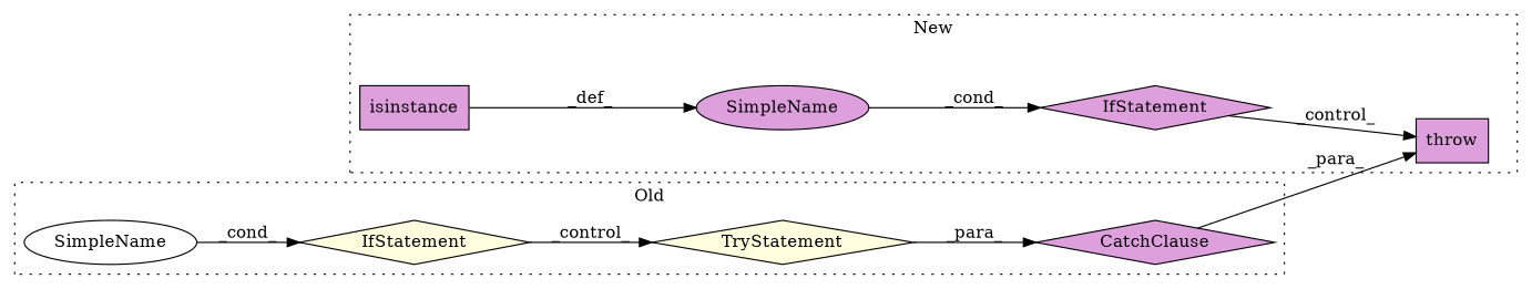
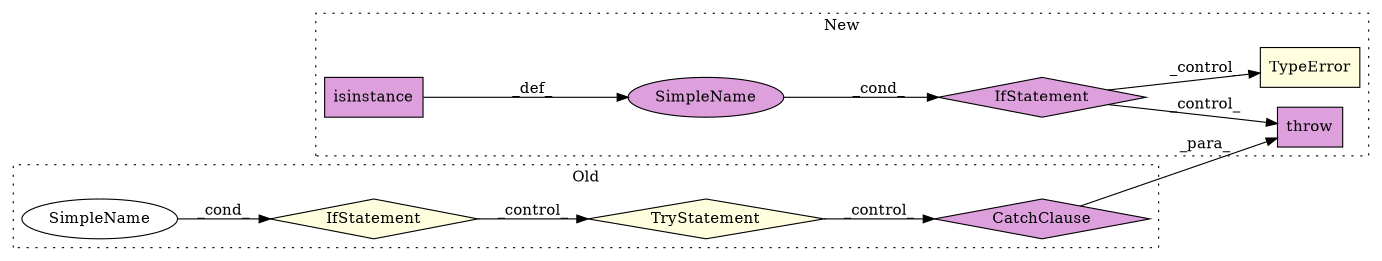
  digraph {
    rankdir=LR
    node [a=25 fillcolor=plum shape=diamond style=filled]
    n1 [a=54 fillcolor=lightyellow l=4 label=TryStatement s=580]
    n2 [a=12 l="13,2" label=CatchClause s="628,667"]
    n3 [fillcolor=lightyellow l="4,2" label=IfStatement s="508,538"]
    n4 [a=42 fillcolor=white label=SimpleName shape=ellipse]
+   n5 [a=32 fillcolor=lightyellow l="10,1" label=TypeError s="1092,1125" shape=box]
    n6 [l="4,2" label=IfStatement s="995,1027"]
    n7 [a=42 label=SimpleName shape=ellipse]
    n8 [a=32 l="11,1" label=isinstance s="999,1026" shape=box]
    n9 [a=53 l=6 label=throw s=1086 shape=box]
    subgraph cluster_1 {
      label=Old
      style=dotted
      n1
      n2
      n3
      n4
    }
    subgraph cluster_2 {
      label=New
      style=dotted
+     n5
      n6
      n7
      n8
      n9
    }
-   n1 -> n2 [label=_para_]
+   n1 -> n2 [label=_control_]
    n2 -> n9 [label=_para_]
    n3 -> n1 [label=_control_]
    n4 -> n3 [label=_cond_]
+   n6 -> n5 [label=_control_]
    n6 -> n9 [label=_control_]
    n7 -> n6 [label=_cond_]
    n8 -> n7 [label=_def_]
  }
